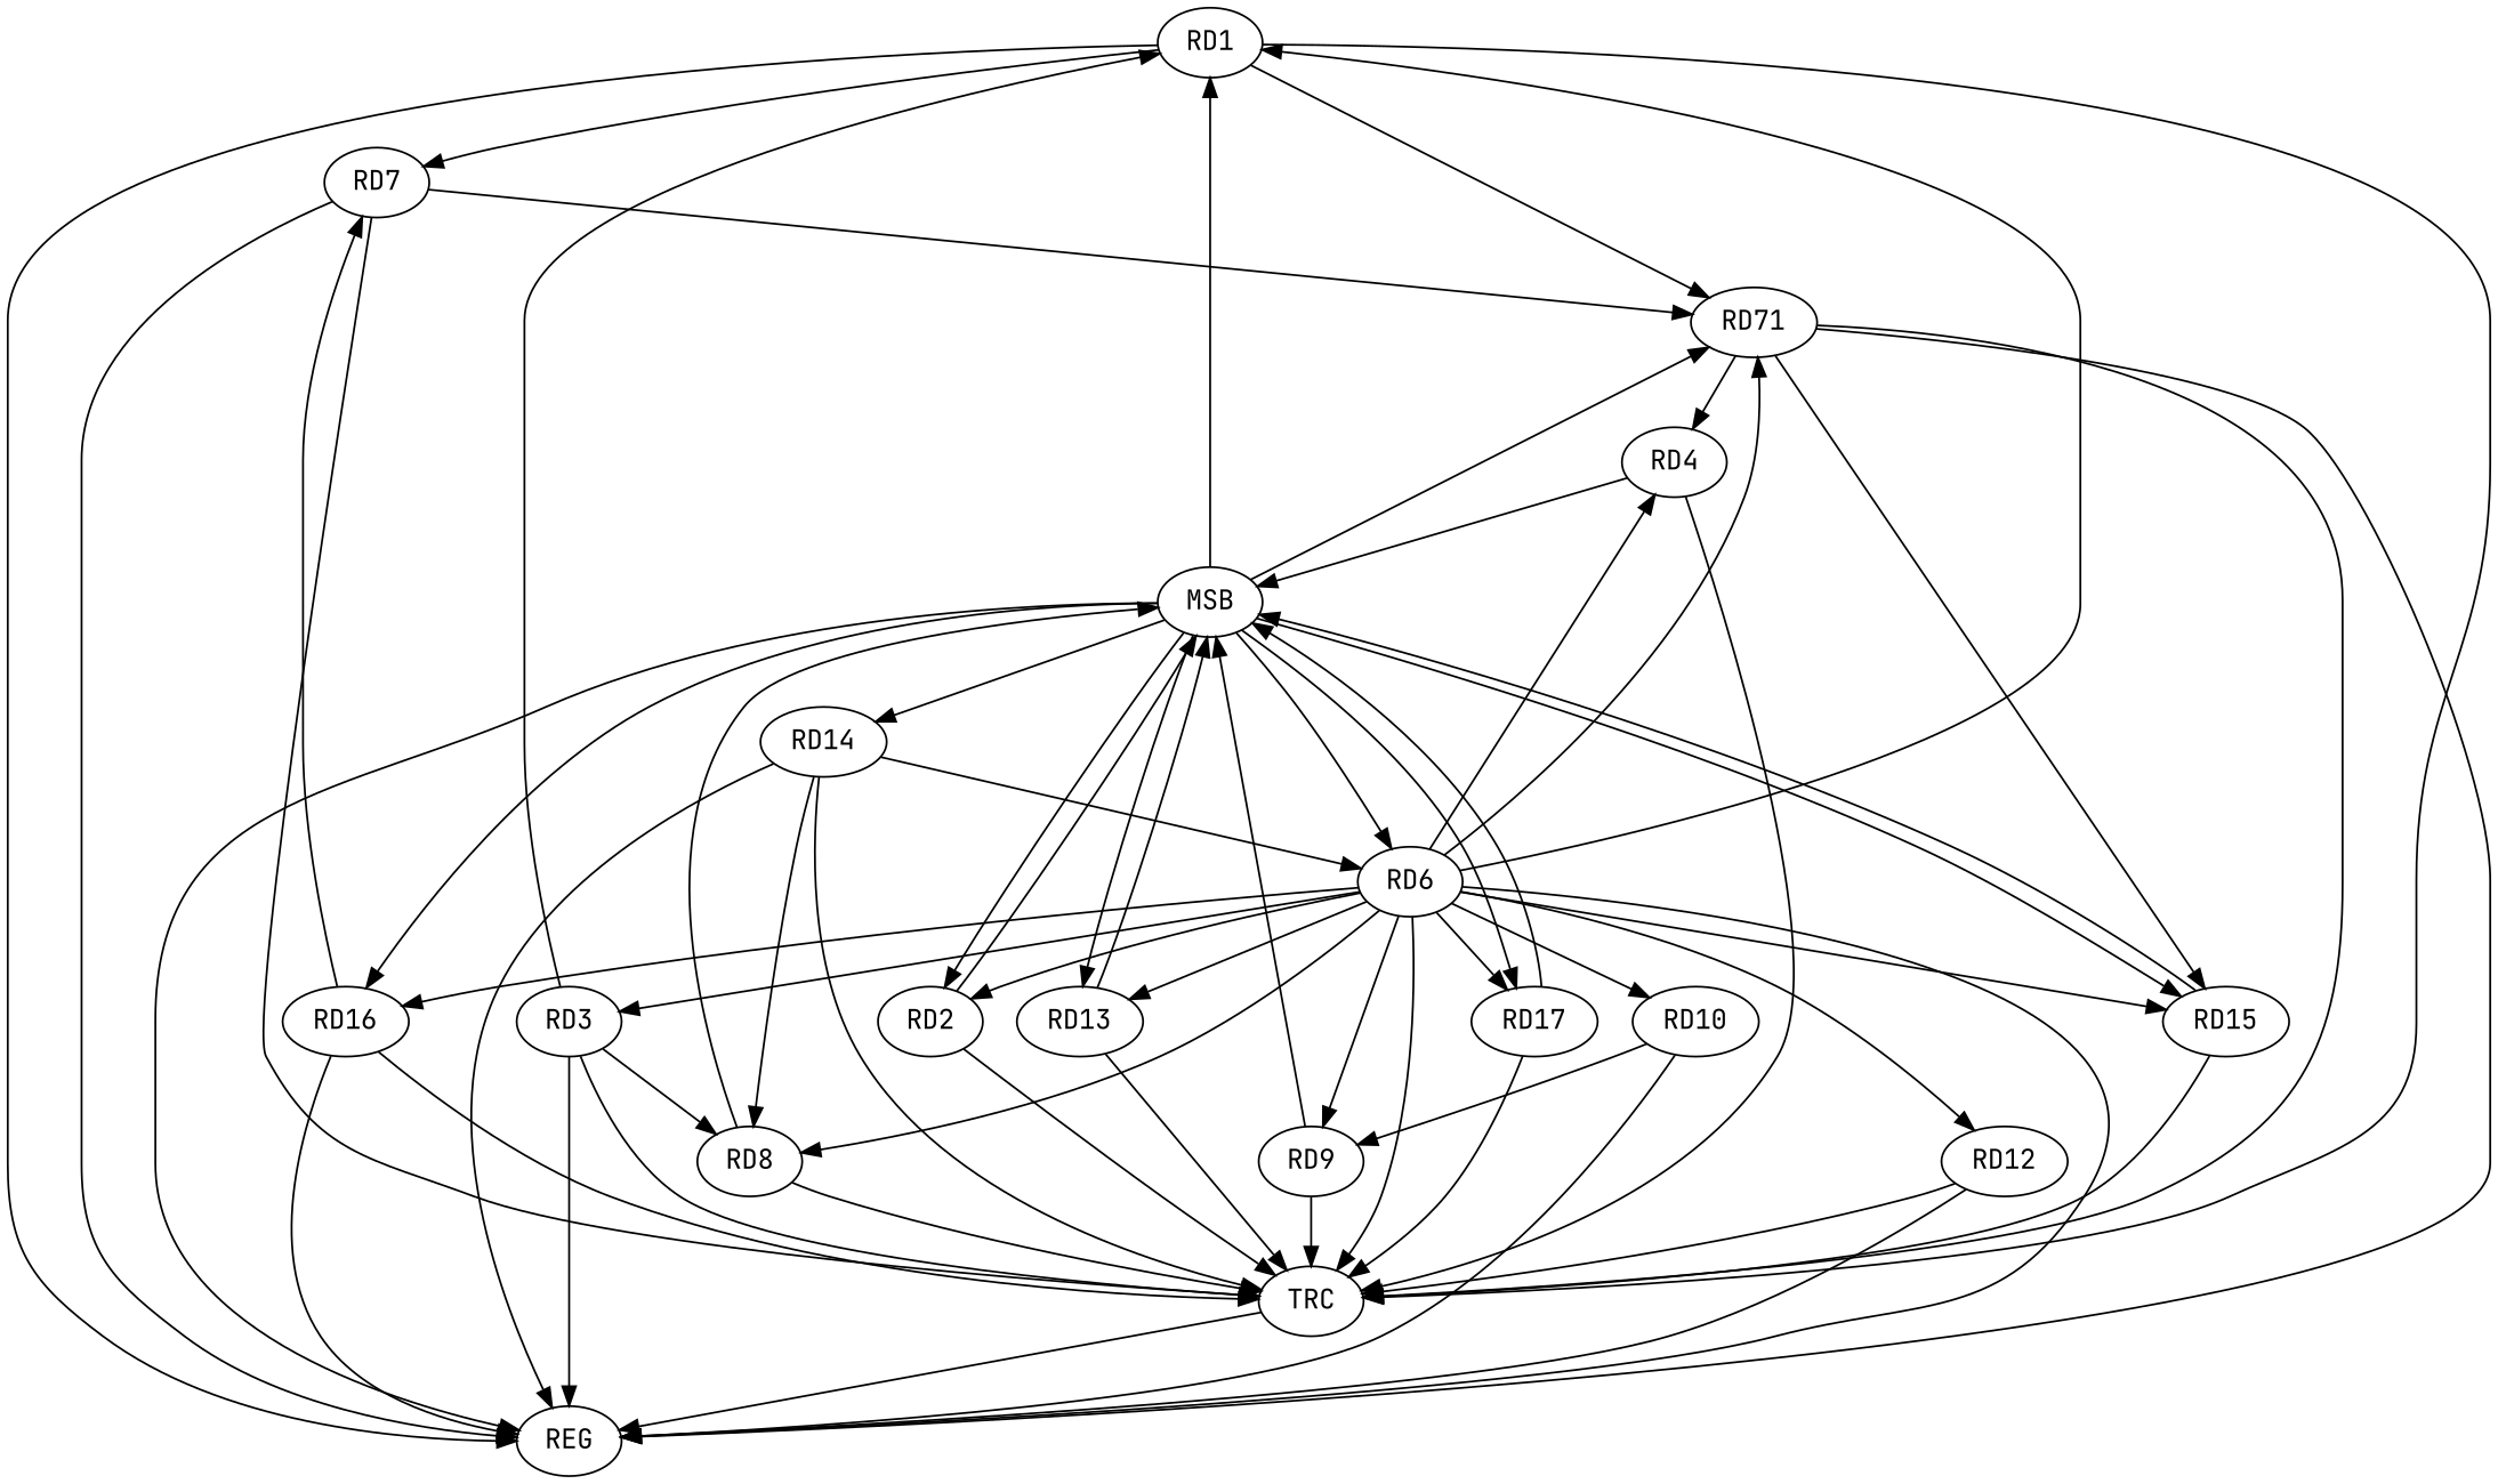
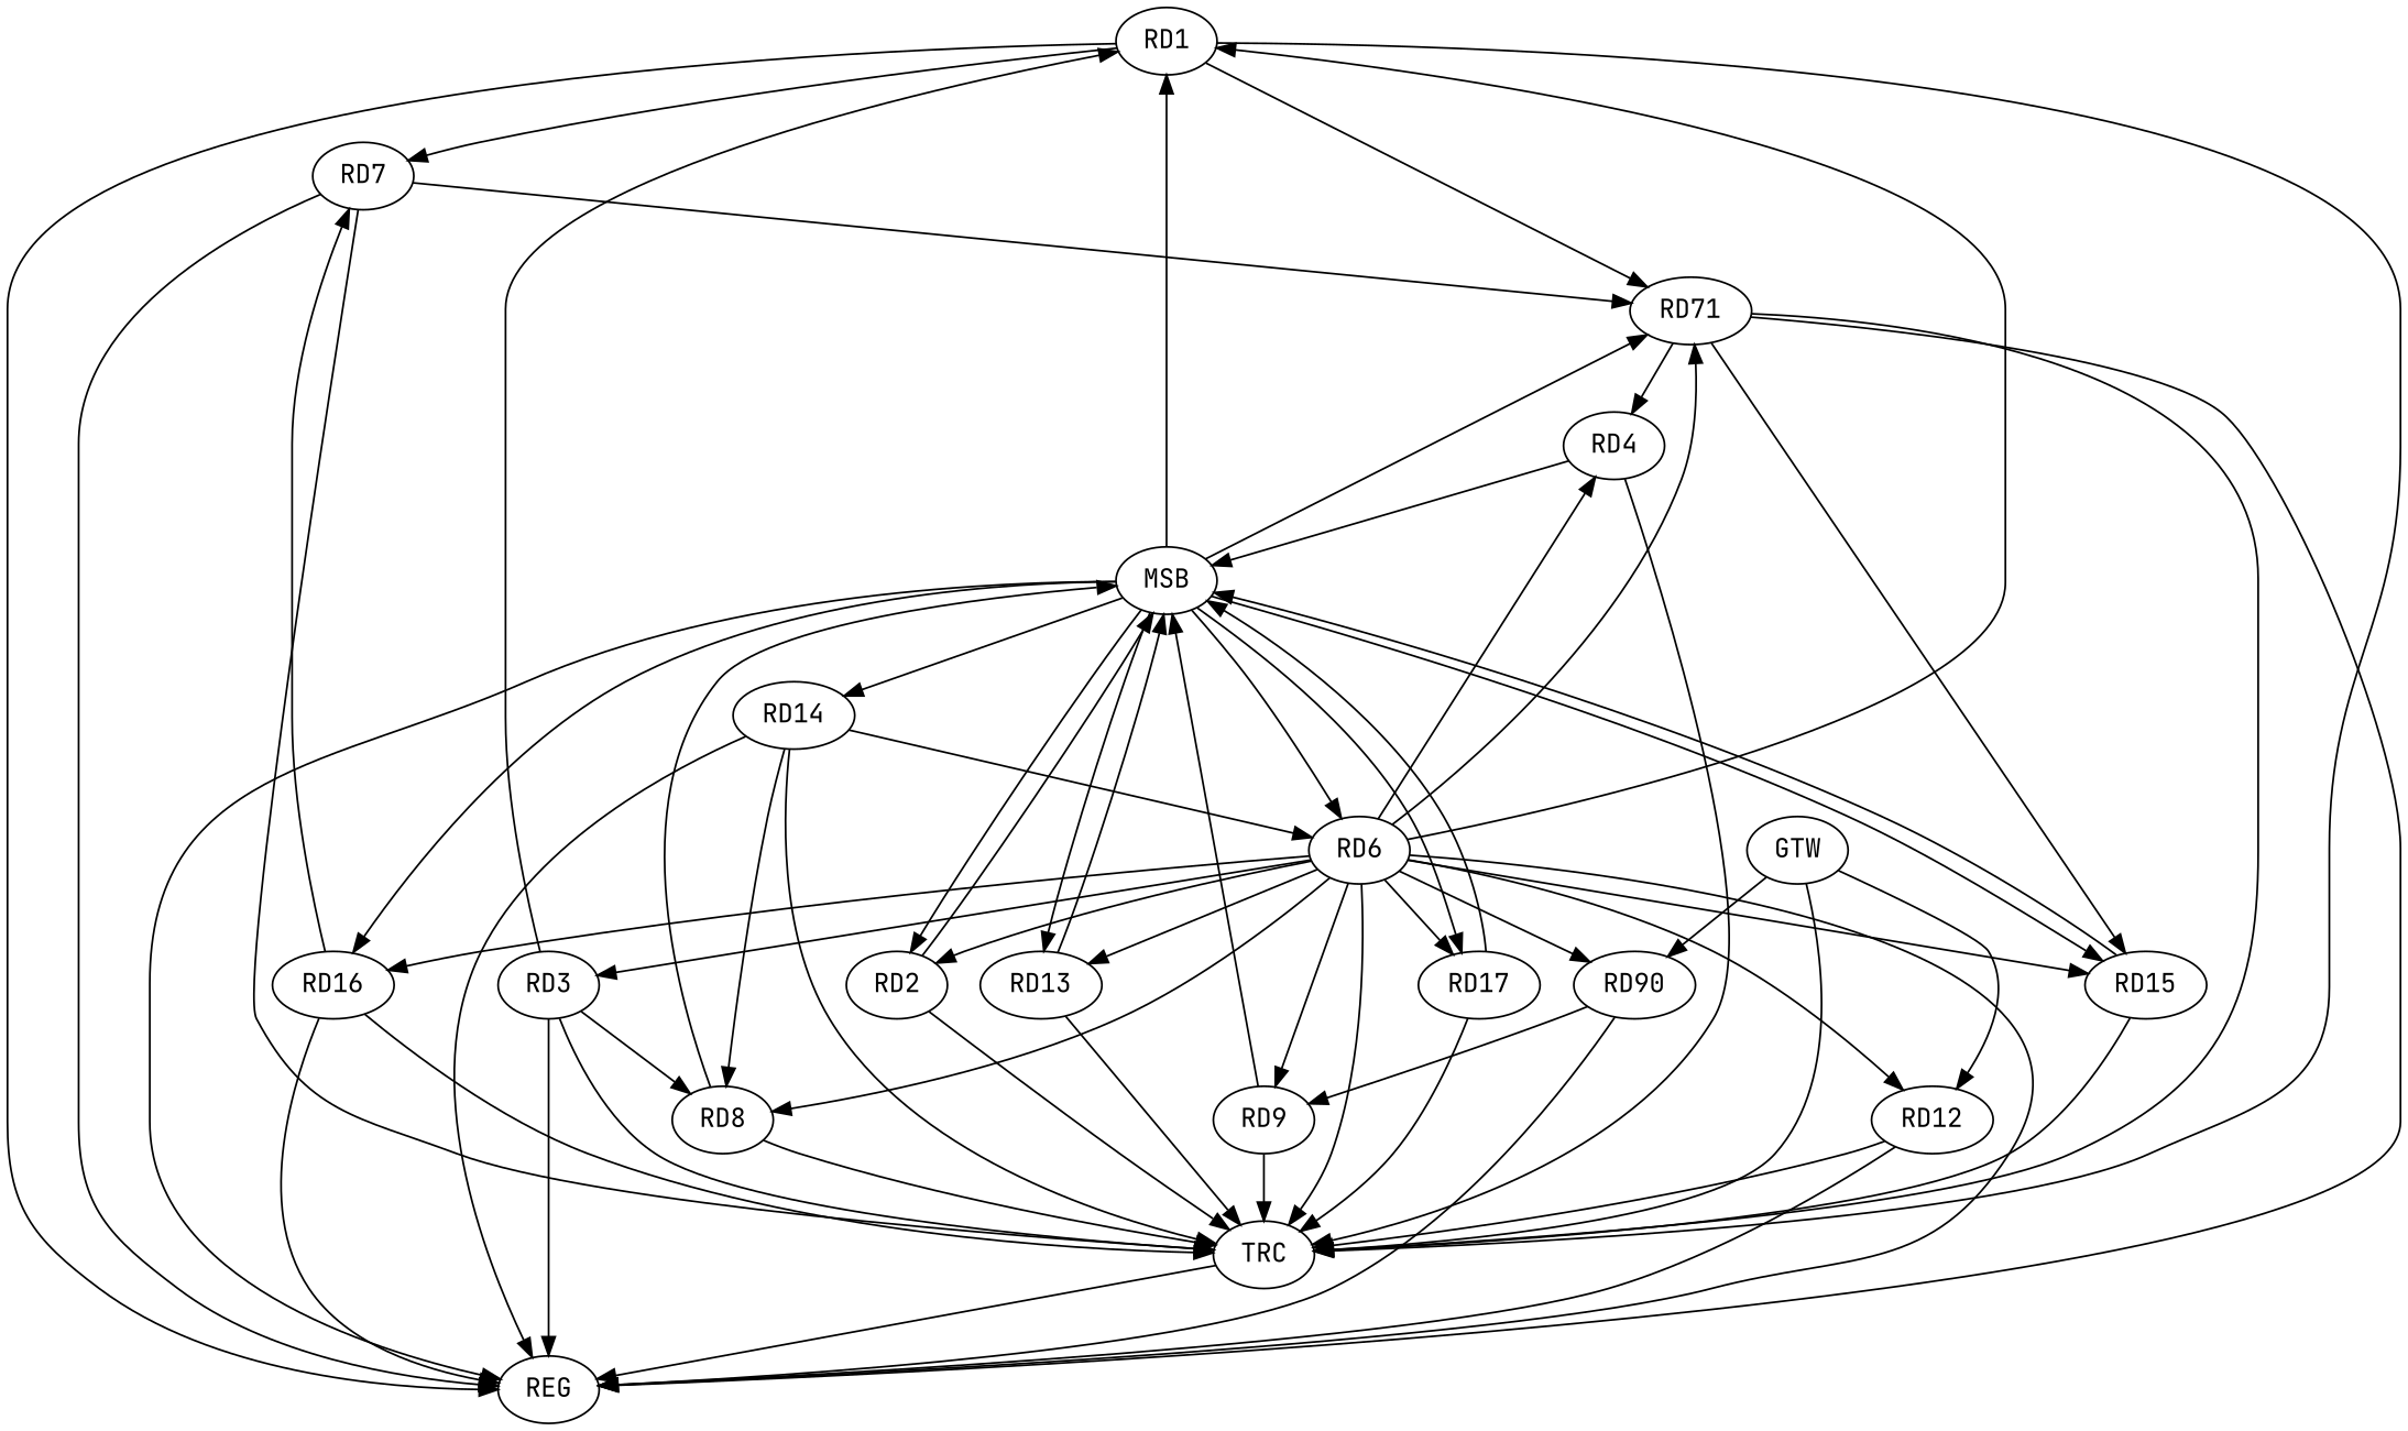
  strict digraph {
    fontname="JetBrains Mono"
    node [fontname="JetBrains Mono"]
    edge [fontname="JetBrains Mono"]
    n1 [label=RD1]
    n2 [label=RD7]
    n3 [label=RD71]
    n4 [label=REG]
    n5 [label=TRC]
    n6 [label=RD4]
    n7 [label=RD15]
    n8 [label=RD2]
    n9 [label=MSB]
    n10 [label=RD6]
    n11 [label=RD13]
    n12 [label=RD16]
    n13 [label=RD17]
    n14 [label=RD14]
    n15 [label=RD3]
    n16 [label=RD8]
    n17 [label=RD9]
-   n18 [label=RD10]
+   n18 [label=RD90]
    n19 [label=RD12]
+   n20 [label=GTW]
    n1 -> n2
    n1 -> n3
    n1 -> n4
    n1 -> n5
    n2 -> n3
    n2 -> n4
    n2 -> n5
    n3 -> n4
    n3 -> n5
    n3 -> n6
    n3 -> n7
    n5 -> n4
    n6 -> n5
    n6 -> n9
    n7 -> n5
    n7 -> n9
    n8 -> n5
    n8 -> n9
    n9 -> n1
    n9 -> n3
    n9 -> n4
    n9 -> n7
    n9 -> n8
    n9 -> n10
    n9 -> n11
    n9 -> n12
    n9 -> n13
    n9 -> n14
    n10 -> n1
    n10 -> n3
    n10 -> n4
    n10 -> n5
    n10 -> n6
    n10 -> n7
    n10 -> n8
    n10 -> n11
    n10 -> n12
    n10 -> n13
    n10 -> n15
    n10 -> n16
    n10 -> n17
    n10 -> n18
    n10 -> n19
    n11 -> n5
    n11 -> n9
    n12 -> n2
    n12 -> n4
    n12 -> n5
    n13 -> n5
    n13 -> n9
    n14 -> n4
    n14 -> n5
    n14 -> n10
    n14 -> n16
    n15 -> n1
    n15 -> n4
    n15 -> n5
    n15 -> n16
    n16 -> n5
    n16 -> n9
    n17 -> n5
    n17 -> n9
    n18 -> n4
    n18 -> n17
    n19 -> n4
    n19 -> n5
+   n20 -> n5
+   n20 -> n18
+   n20 -> n19
  }
